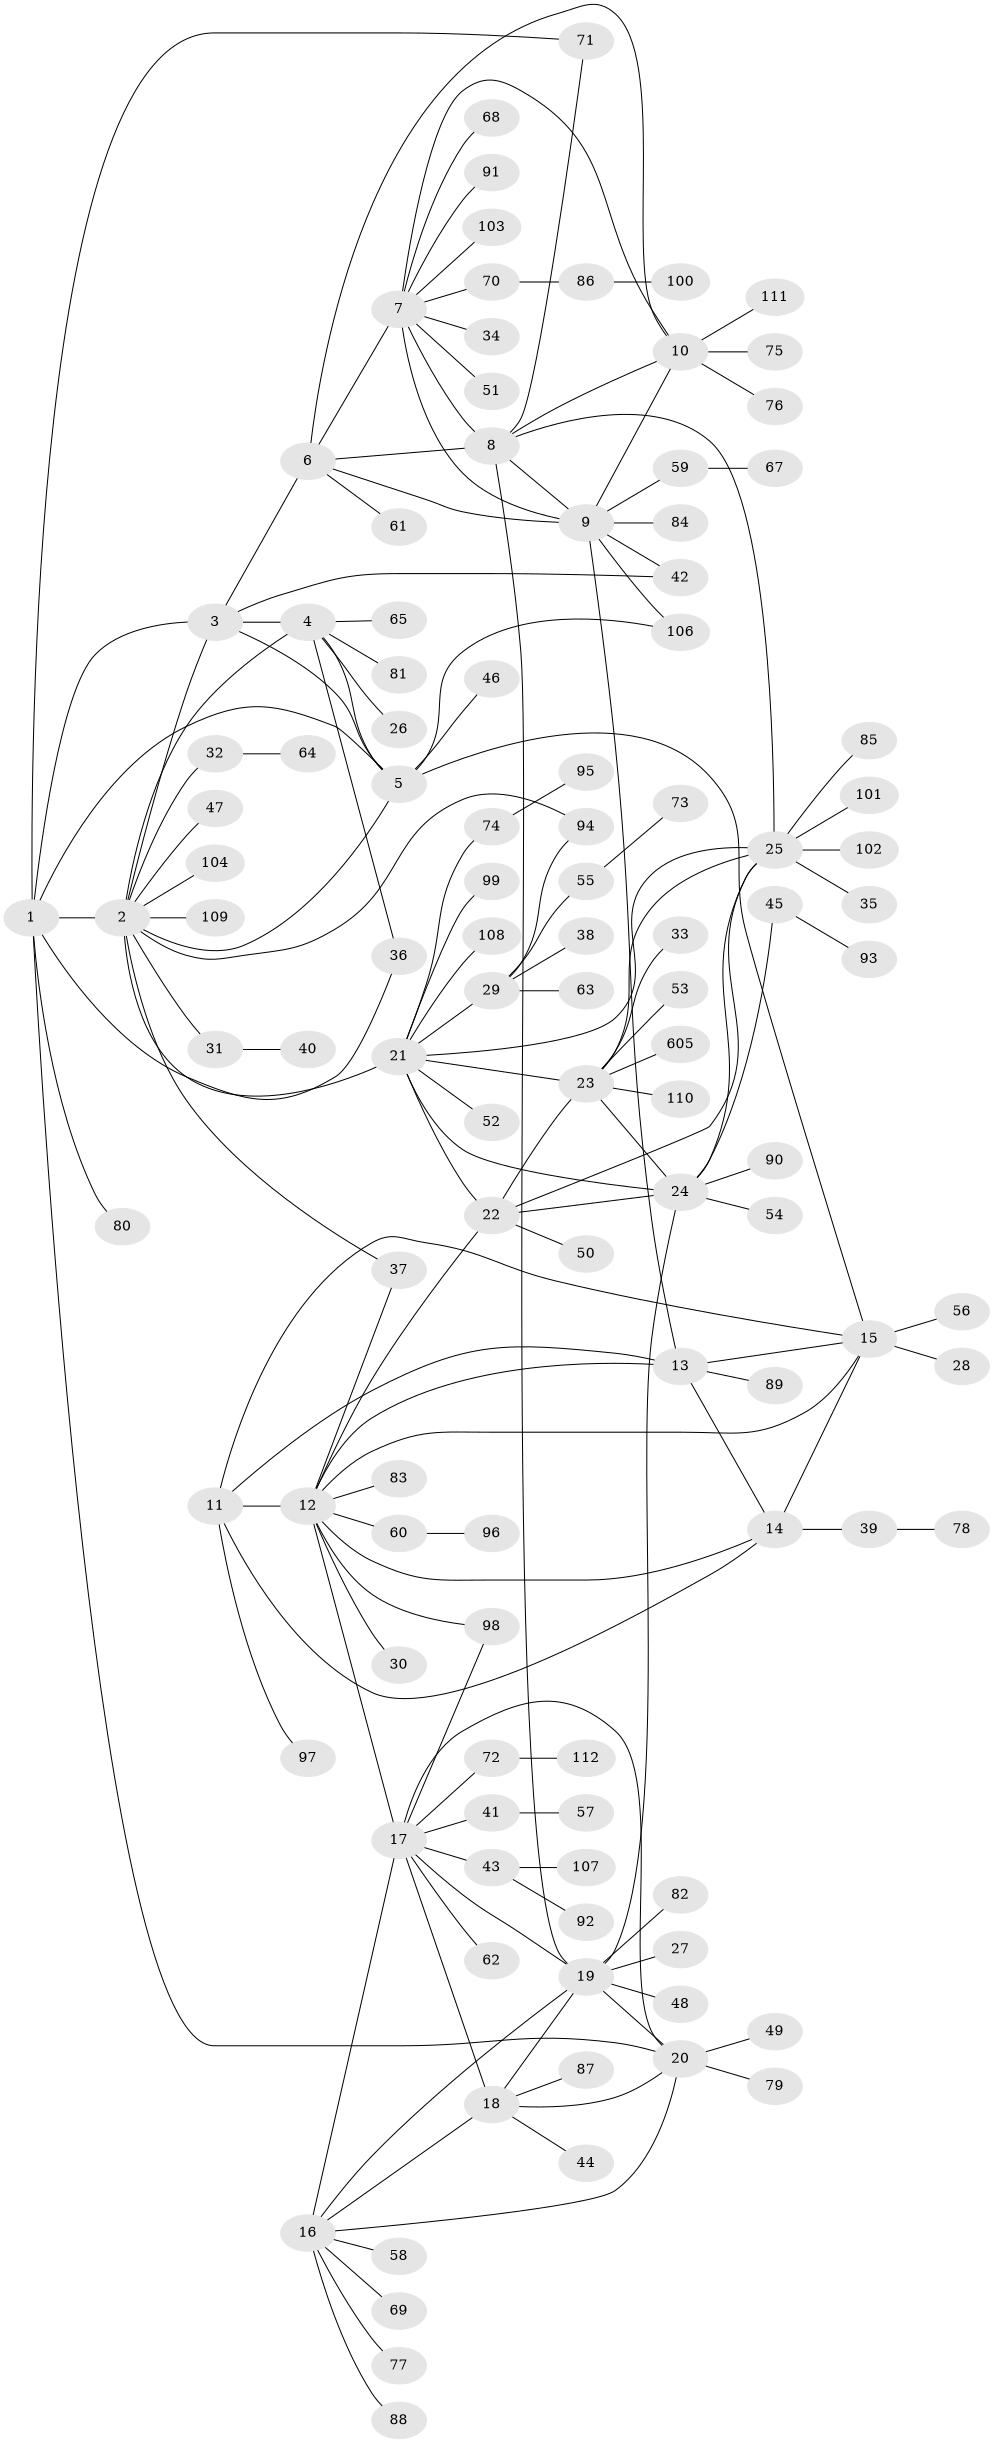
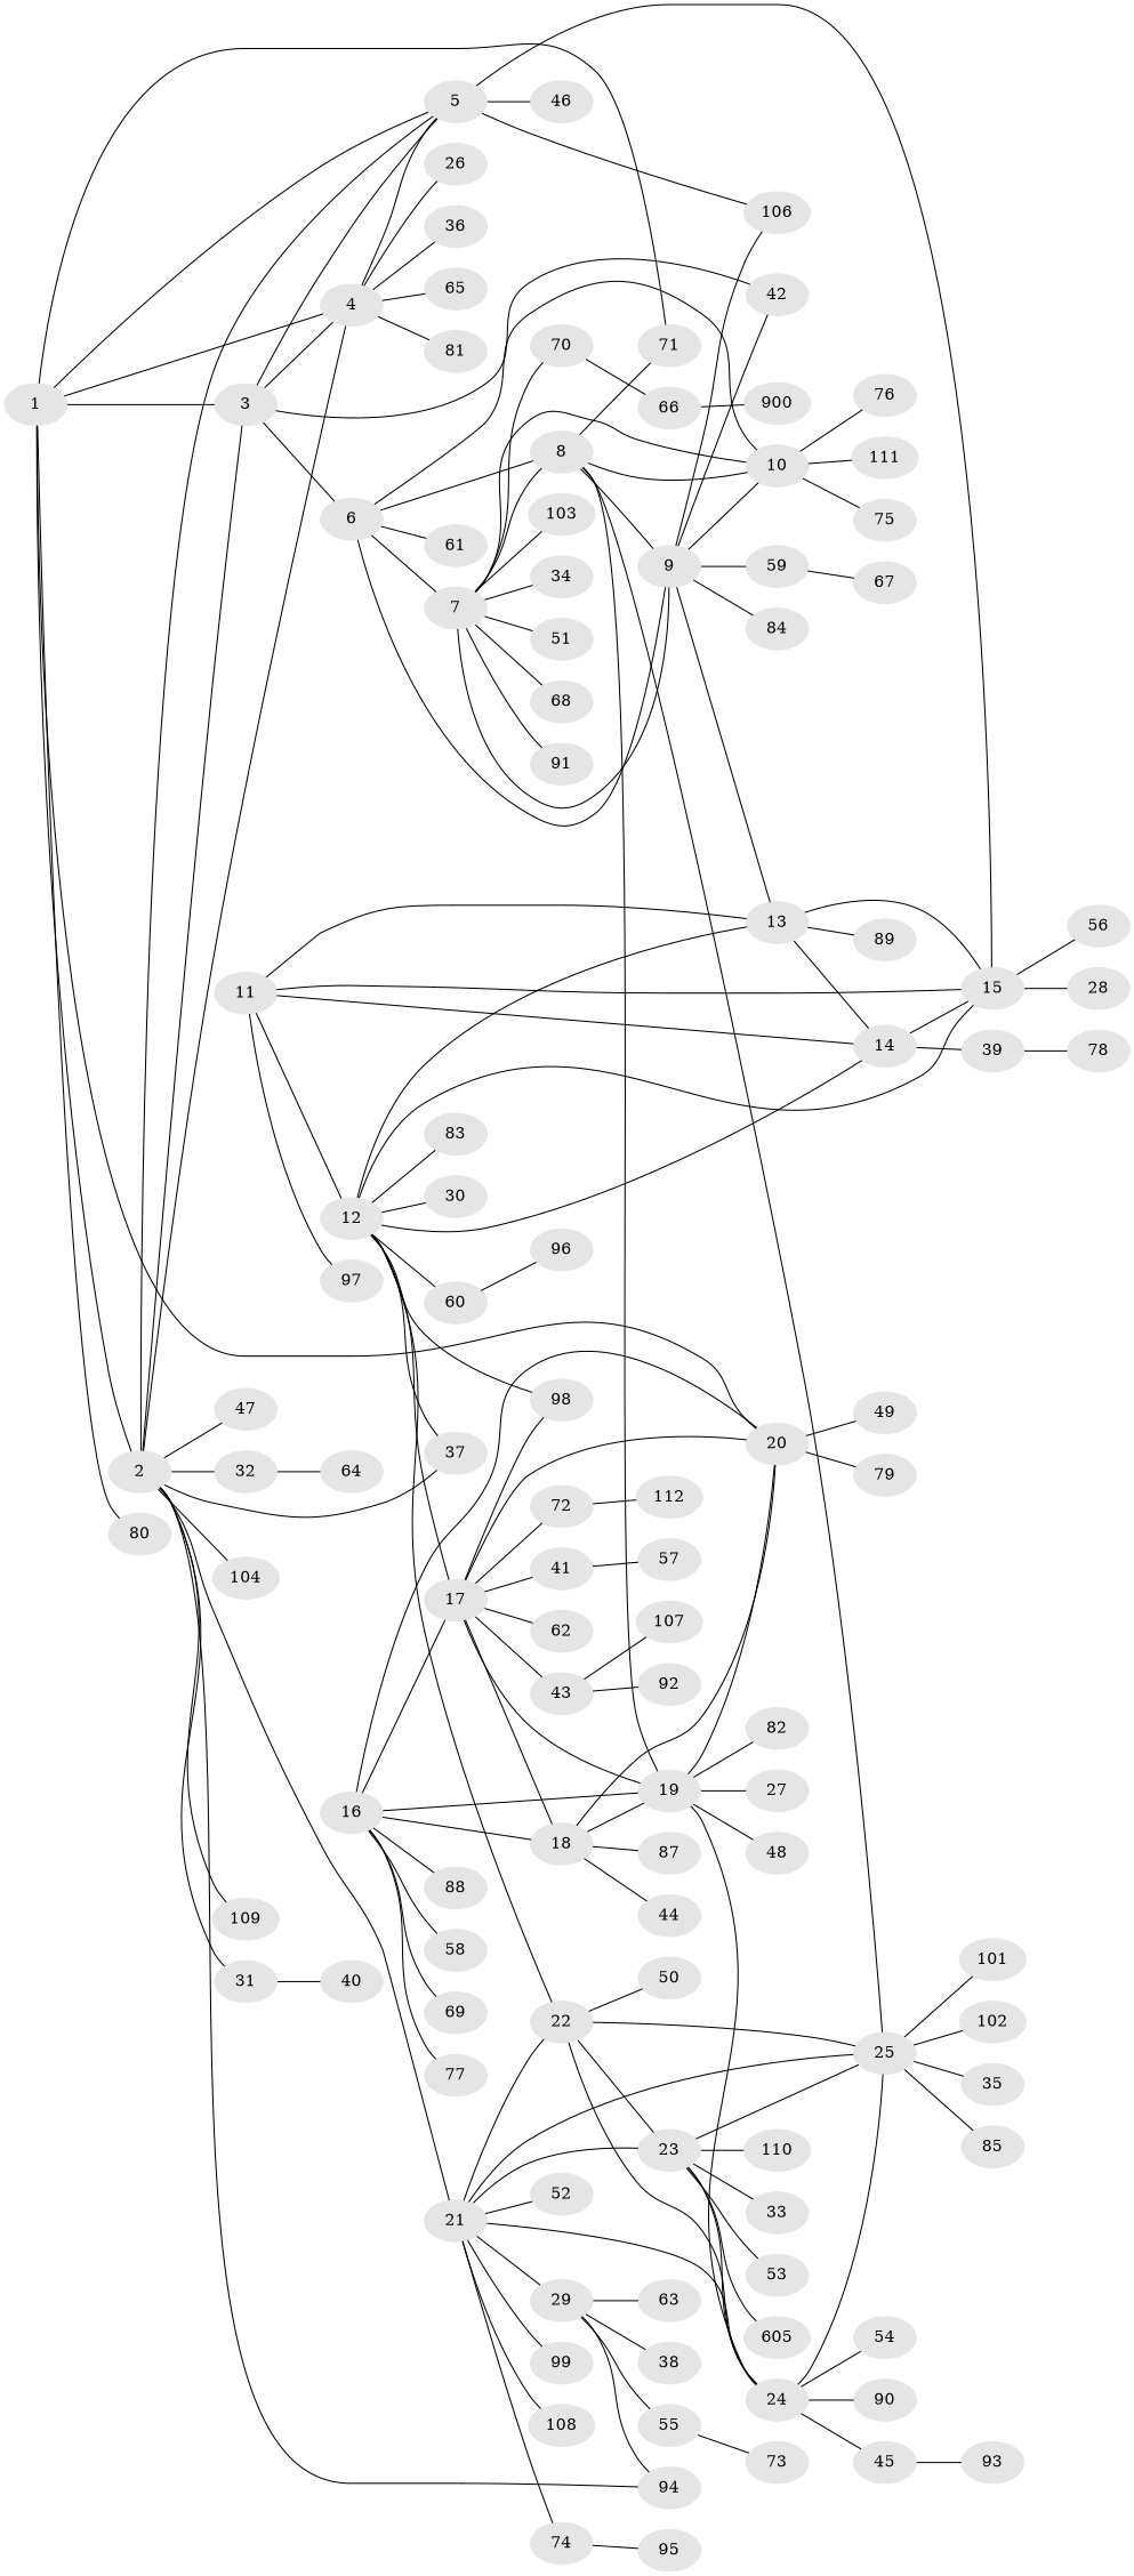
  graph {
    rankdir=LR
    node [color=gray90 style=filled]
    1
    2
    3
    4
    5
    20
    71
    80
    21
    31
    32
    37
    47
    94
    104
    109
    6
    42
    26
    36
    65
    81
    15
    46
    106
    49
    79
    25
    22
    24
    23
    29
    52
    74
    99
    108
    40
    64
    7
    8
    9
    10
    61
    28
    56
    34
    51
    68
    70
    91
    103
    19
    13
    59
    84
    75
    76
    111
-   86
+   86 [label=66]
    27
    48
    82
    35
    85
    101
    102
    14
    89
    67
    11
    12
    97
    17
    30
    60
    83
    98
    39
    18
    41
    43
    62
    72
    50
    96
    78
    16
    58
    69
    77
    88
    44
    87
    57
    92
    107
    112
    45
    54
    90
    33
    53
    n103 [label=605]
    110
    38
    55
    63
    95
    93
    73
-   100
+   100 [label=900]
    1 -- 2
    1 -- 3
-   1 -- 36
+   1 -- 4
    1 -- 5
    1 -- 20
    1 -- 71
    1 -- 80
    2 -- 3
    2 -- 4
    2 -- 5
    2 -- 21
    2 -- 31
    2 -- 32
    2 -- 37
    2 -- 47
    2 -- 94
    2 -- 104
    2 -- 109
    3 -- 4
    3 -- 5
    3 -- 6
    3 -- 42
    4 -- 5
    4 -- 26
    4 -- 36
    4 -- 65
    4 -- 81
    5 -- 15
    5 -- 46
    5 -- 106
    20 -- 49
    20 -- 79
    21 -- 25
    21 -- 22
    21 -- 24
    21 -- 23
    21 -- 29
    21 -- 52
    21 -- 74
    21 -- 99
    21 -- 108
    31 -- 40
    32 -- 64
    6 -- 7
    6 -- 8
    6 -- 9
    6 -- 10
    6 -- 61
    15 -- 28
    15 -- 56
    25 -- 35
    25 -- 85
    25 -- 101
    25 -- 102
    22 -- 25
    22 -- 24
    22 -- 23
    22 -- 50
    24 -- 25
    24 -- 45
    24 -- 54
    24 -- 90
    23 -- 25
    23 -- 24
    23 -- 33
    23 -- 53
    23 -- n103
    23 -- 110
    29 -- 94
    29 -- 38
    29 -- 55
    29 -- 63
    74 -- 95
    7 -- 8
    7 -- 9
    7 -- 10
    7 -- 34
    7 -- 51
    7 -- 68
    7 -- 70
    7 -- 91
    7 -- 103
    8 -- 71
    8 -- 25
    8 -- 9
    8 -- 10
    8 -- 19
    9 -- 42
    9 -- 106
    9 -- 10
    9 -- 13
    9 -- 59
    9 -- 84
    10 -- 75
    10 -- 76
    10 -- 111
    70 -- 86
    19 -- 20
    19 -- 24
    19 -- 27
    19 -- 48
    19 -- 82
    13 -- 15
    13 -- 14
    13 -- 89
    59 -- 67
    86 -- 100
    14 -- 15
    14 -- 39
    11 -- 15
    11 -- 13
    11 -- 14
    11 -- 12
    11 -- 97
    12 -- 37
    12 -- 15
    12 -- 22
    12 -- 13
    12 -- 14
    12 -- 17
    12 -- 30
    12 -- 60
    12 -- 83
    12 -- 98
    17 -- 20
    17 -- 19
    17 -- 98
    17 -- 18
    17 -- 41
    17 -- 43
    17 -- 62
    17 -- 72
    60 -- 96
    39 -- 78
    18 -- 20
    18 -- 19
    18 -- 44
    18 -- 87
    41 -- 57
    43 -- 92
    43 -- 107
    72 -- 112
    16 -- 20
    16 -- 19
    16 -- 17
    16 -- 18
    16 -- 58
    16 -- 69
    16 -- 77
    16 -- 88
    45 -- 93
    55 -- 73
  }
